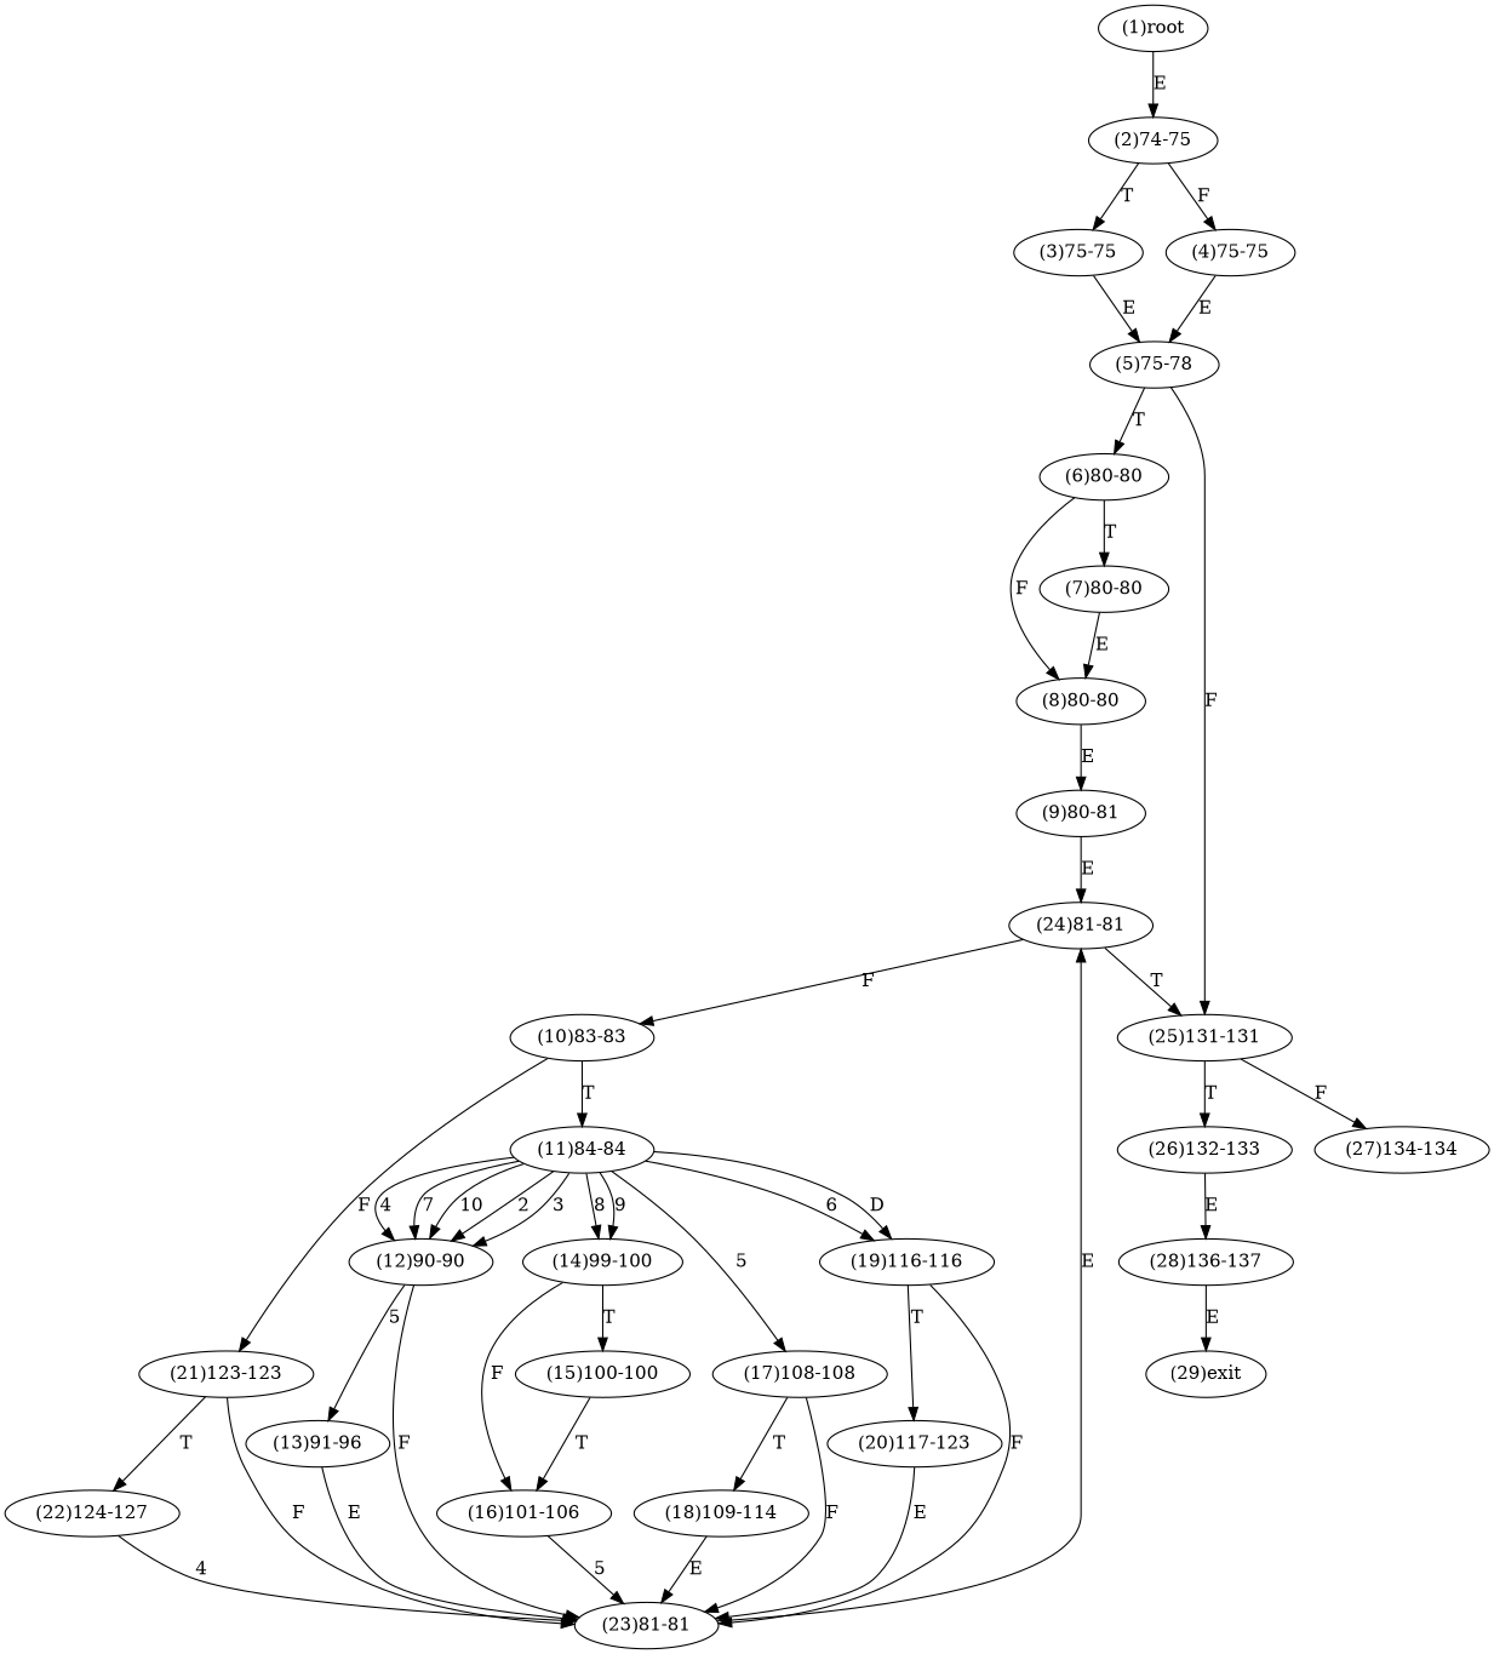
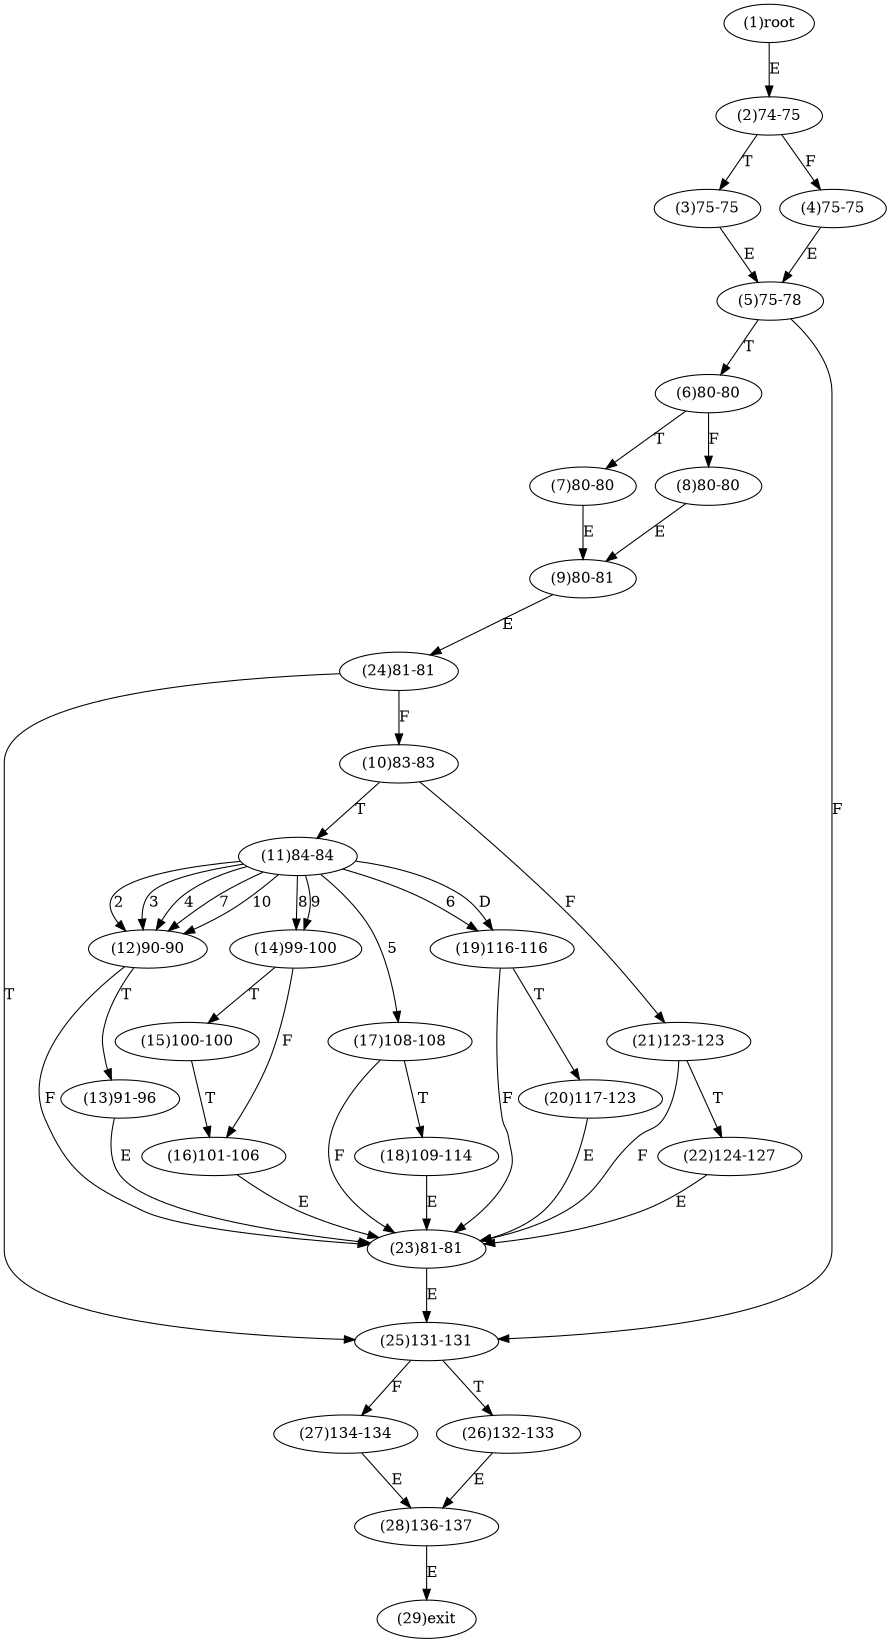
  digraph {
    n1 [label="(1)root"]
    n2 [label="(2)74-75"]
    n3 [label="(3)75-75"]
    n4 [label="(4)75-75"]
    n5 [label="(5)75-78"]
    n6 [label="(6)80-80"]
    n7 [label="(25)131-131"]
    n8 [label="(7)80-80"]
    n9 [label="(8)80-80"]
    n10 [label="(27)134-134"]
    n11 [label="(26)132-133"]
    n12 [label="(9)80-81"]
    n13 [label="(24)81-81"]
    n14 [label="(10)83-83"]
    n15 [label="(11)84-84"]
    n16 [label="(21)123-123"]
    n17 [label="(12)90-90"]
    n18 [label="(14)99-100"]
    n19 [label="(17)108-108"]
    n20 [label="(19)116-116"]
    n21 [label="(23)81-81"]
    n22 [label="(22)124-127"]
    n23 [label="(13)91-96"]
    n24 [label="(15)100-100"]
    n25 [label="(16)101-106"]
    n26 [label="(18)109-114"]
    n27 [label="(20)117-123"]
    n28 [label="(28)136-137"]
    n29 [label="(29)exit"]
    n1 -> n2 [label=E]
    n2 -> n3 [label=T]
    n2 -> n4 [label=F]
    n3 -> n5 [label=E]
    n4 -> n5 [label=E]
    n5 -> n6 [label=T]
    n5 -> n7 [label=F]
    n6 -> n8 [label=T]
    n6 -> n9 [label=F]
    n7 -> n10 [label=F]
    n7 -> n11 [label=T]
-   n8 -> n9 [label=E]
+   n8 -> n12 [label=E]
    n9 -> n12 [label=E]
+   n10 -> n28 [label=E]
    n11 -> n28 [label=E]
    n12 -> n13 [label=E]
    n13 -> n7 [label=T]
    n13 -> n14 [label=F]
    n14 -> n15 [label=T]
    n14 -> n16 [label=F]
    n15 -> n17 [label=2]
    n15 -> n17 [label=3]
    n15 -> n17 [label=4]
    n15 -> n17 [label=7]
    n15 -> n17 [label=10]
    n15 -> n18 [label=8]
    n15 -> n18 [label=9]
    n15 -> n19 [label=5]
    n15 -> n20 [label=6]
    n15 -> n20 [label=D]
    n16 -> n21 [label=F]
    n16 -> n22 [label=T]
    n17 -> n21 [label=F]
-   n17 -> n23 [label=5]
+   n17 -> n23 [label=T]
    n18 -> n24 [label=T]
    n18 -> n25 [label=F]
    n19 -> n21 [label=F]
    n19 -> n26 [label=T]
    n20 -> n21 [label=F]
    n20 -> n27 [label=T]
-   n21 -> n13 [label=E]
-   n22 -> n21 [label=4]
+   n21 -> n7 [label=E]
+   n22 -> n21 [label=E]
    n23 -> n21 [label=E]
    n24 -> n25 [label=T]
-   n25 -> n21 [label=5]
+   n25 -> n21 [label=E]
    n26 -> n21 [label=E]
    n27 -> n21 [label=E]
    n28 -> n29 [label=E]
  }
